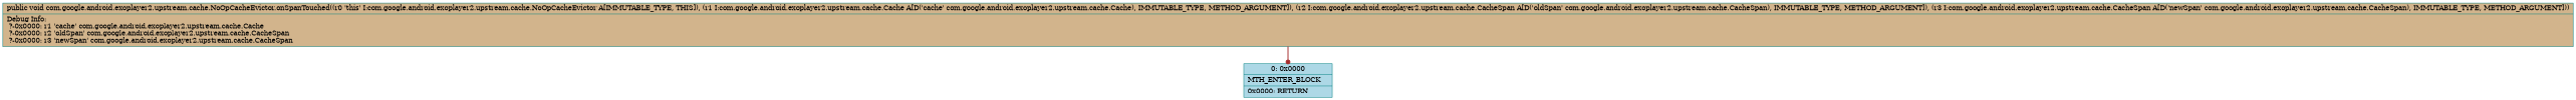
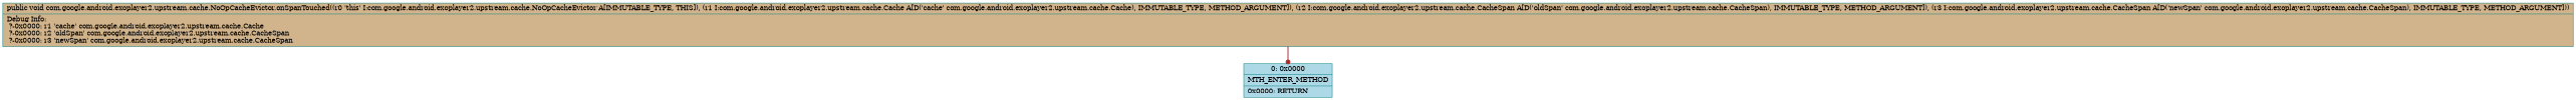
  digraph {
    node [shape=record style=filled color=teal]
-   n1 [label="{0\:\ 0x0000|MTH_ENTER_BLOCK\l|0x0000: RETURN   \l}" fillcolor=lightblue]
+   n1 [label="{0\:\ 0x0000|MTH_ENTER_METHOD\l|0x0000: RETURN   \l}" fillcolor=lightblue]
    n2 [label="{public void com.google.android.exoplayer2.upstream.cache.NoOpCacheEvictor.onSpanTouched((r0 'this' I:com.google.android.exoplayer2.upstream.cache.NoOpCacheEvictor A[IMMUTABLE_TYPE, THIS]), (r1 I:com.google.android.exoplayer2.upstream.cache.Cache A[D('cache' com.google.android.exoplayer2.upstream.cache.Cache), IMMUTABLE_TYPE, METHOD_ARGUMENT]), (r2 I:com.google.android.exoplayer2.upstream.cache.CacheSpan A[D('oldSpan' com.google.android.exoplayer2.upstream.cache.CacheSpan), IMMUTABLE_TYPE, METHOD_ARGUMENT]), (r3 I:com.google.android.exoplayer2.upstream.cache.CacheSpan A[D('newSpan' com.google.android.exoplayer2.upstream.cache.CacheSpan), IMMUTABLE_TYPE, METHOD_ARGUMENT]))  | Debug Info:\l  ?\-0x0000: r1 'cache' com.google.android.exoplayer2.upstream.cache.Cache\l  ?\-0x0000: r2 'oldSpan' com.google.android.exoplayer2.upstream.cache.CacheSpan\l  ?\-0x0000: r3 'newSpan' com.google.android.exoplayer2.upstream.cache.CacheSpan\l}" fillcolor=tan]
    n2 -> n1 [color=brown style=bold arrowhead=dot]
  }
